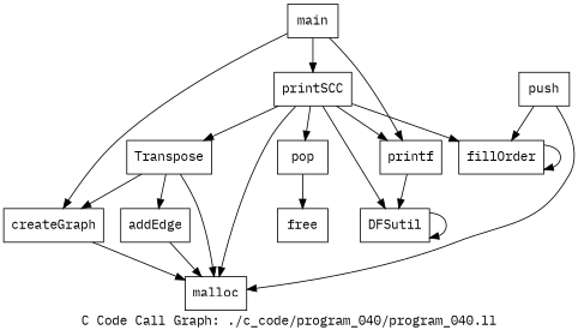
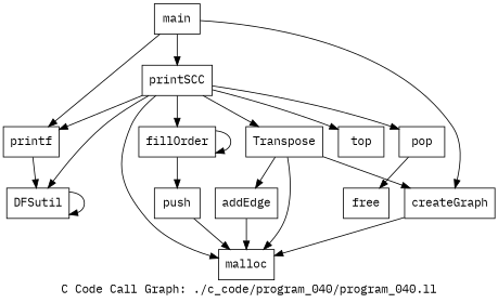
  digraph {
    fontname="IBM Plex Mono"
    label="C Code Call Graph: ./c_code/program_040/program_040.ll"
    node [fontname="IBM Plex Mono" shape=record]
    edge [fontname="IBM Plex Mono"]
+   n1 [label="{top}"]
    n2 [label="{pop}"]
    n3 [label="{free}"]
    n4 [label="{push}"]
    n5 [label="{malloc}"]
    n6 [label="{createGraph}"]
    n7 [label="{addEdge}"]
    n8 [label="{Transpose}"]
    n9 [label="{DFSutil}"]
    n10 [label="{printf}"]
    n11 [label="{fillOrder}"]
    n12 [label="{printSCC}"]
    n13 [label="{main}"]
    n2 -> n3
    n4 -> n5
    n6 -> n5
    n7 -> n5
    n8 -> n5
    n8 -> n6
    n8 -> n7
    n9 -> n9
    n10 -> n9
-   n4 -> n11
+   n11 -> n4
    n11 -> n11
+   n12 -> n1
    n12 -> n2
    n12 -> n5
    n12 -> n8
    n12 -> n9
    n12 -> n10
    n12 -> n11
    n13 -> n6
    n13 -> n10
    n13 -> n12
  }
